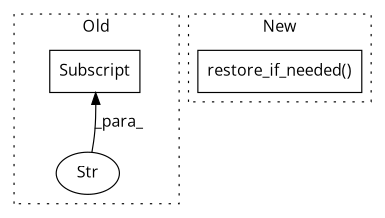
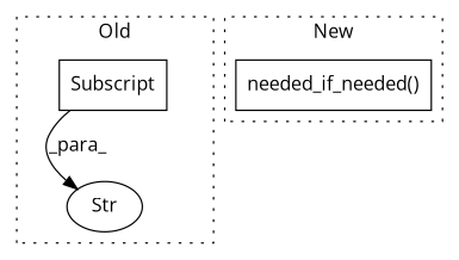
  digraph {
    fontname="Open Sans"
    node [shape=box fontname="Open Sans"]
    n1 [a=63 l="7,0" label=Subscript s="19230,0"]
    n2 [a=66 l=4 label=Str s=19232 shape=ellipse]
-   n3 [a=75 l=45 label="restore_if_needed()" s=20815]
+   n3 [a=75 l=45 label="needed_if_needed()" s=20815]
    subgraph cluster_1 {
      label=Old
      style=dotted
      n1
      n2
    }
    subgraph cluster_2 {
      label=New
      style=dotted
      n3
    }
-   n2 -> n1 [label=_para_ fontname="Open Sans"]
+   n1 -> n2 [label=_para_ fontname="Open Sans"]
  }
